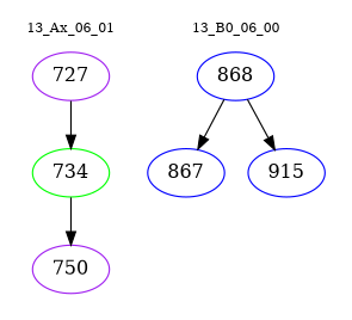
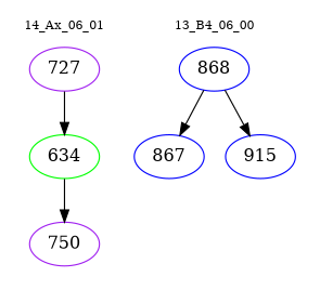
  digraph {
    node [color=blue]
    edge [color=black]
    n1 [color=purple label=727]
-   n2 [color=green label=734]
+   n2 [color=green label=634]
    n3 [color=purple label=750]
    n4 [label=868]
    n5 [label=867]
    n6 [label=915]
    subgraph cluster_1 {
      color=white
      fontsize=10
-     label="13_Ax_06_01"
+     label="14_Ax_06_01"
      n1
      n2
      n3
    }
    subgraph cluster_2 {
      color=white
      fontsize=10
-     label="13_B0_06_00"
+     label="13_B4_06_00"
      n4
      n5
      n6
    }
    n1 -> n2
    n2 -> n3
    n4 -> n5
    n4 -> n6
  }
